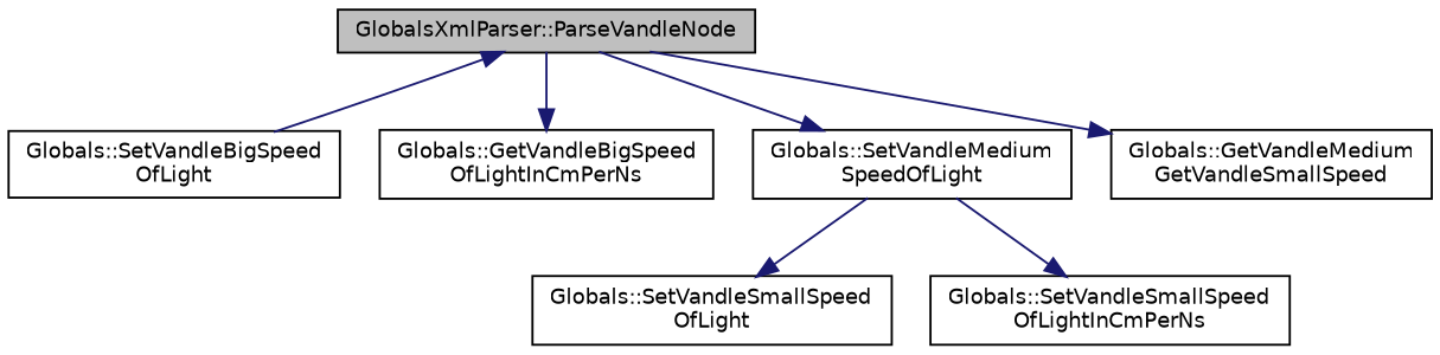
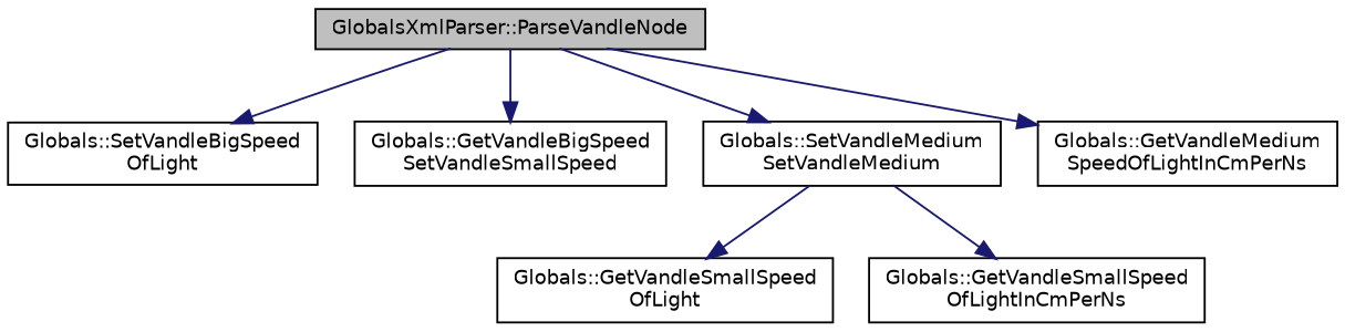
  digraph {
    rankdir=TB
    node [color=black fillcolor=white fontname=Helvetica fontsize=10 shape=record style=filled]
    edge [color=midnightblue fontname=Helvetica fontsize=10 labelfontname=Helvetica labelfontsize=10 style=solid]
    n1 [fillcolor=grey75 fontcolor=black height=0.2 label="GlobalsXmlParser::ParseVandleNode" width=0.4]
    n2 [height=0.2 label="Globals::SetVandleBigSpeed\lOfLight" width=0.4]
-   n3 [height=0.2 label="Globals::GetVandleBigSpeed\lOfLightInCmPerNs" width=0.4]
-   n4 [height=0.2 label="Globals::SetVandleMedium\lSpeedOfLight" width=0.4]
-   n5 [height=0.2 label="Globals::GetVandleMedium\lGetVandleSmallSpeed" width=0.4]
-   n6 [height=0.2 label="Globals::SetVandleSmallSpeed\lOfLight" width=0.4]
-   n7 [height=0.2 label="Globals::SetVandleSmallSpeed\lOfLightInCmPerNs" width=0.4]
-   n2 -> n1
+   n3 [height=0.2 label="Globals::GetVandleBigSpeed\lSetVandleSmallSpeed" width=0.4]
+   n4 [height=0.2 label="Globals::SetVandleMedium\lSetVandleMedium" width=0.4]
+   n5 [height=0.2 label="Globals::GetVandleMedium\lSpeedOfLightInCmPerNs" width=0.4]
+   n6 [height=0.2 label="Globals::GetVandleSmallSpeed\lOfLight" width=0.4]
+   n7 [height=0.2 label="Globals::GetVandleSmallSpeed\lOfLightInCmPerNs" width=0.4]
+   n1 -> n2
    n1 -> n3
    n1 -> n4
    n1 -> n5
    n4 -> n6
    n4 -> n7
  }
